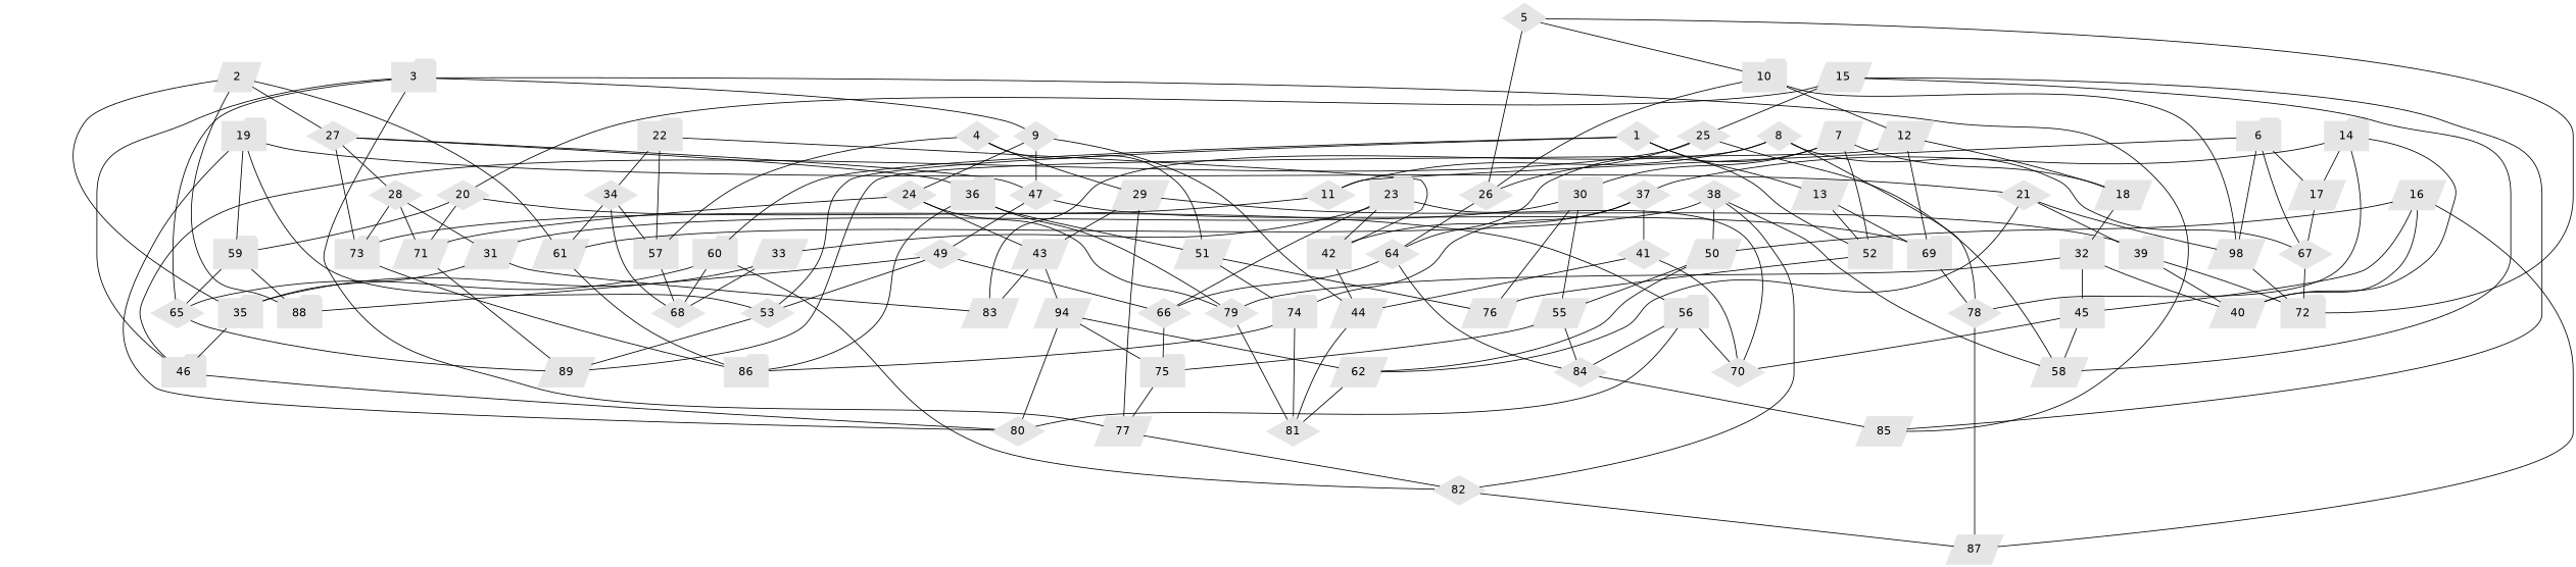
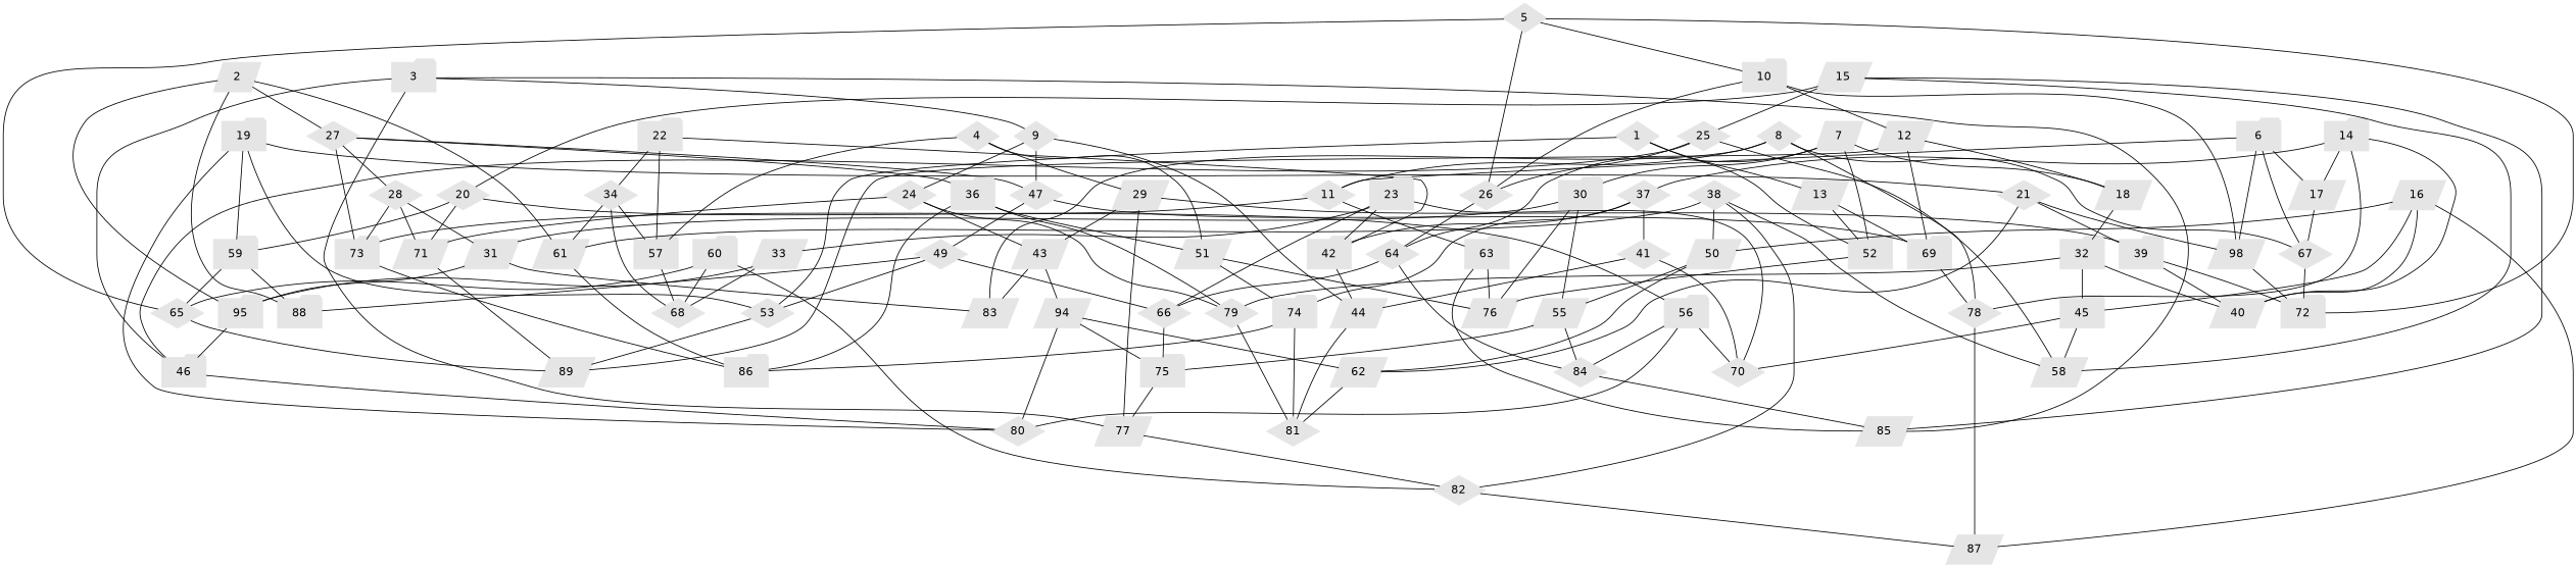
  graph {
    fontname="DejaVu Sans"
    node [color=gray90 fontname="DejaVu Sans" shape=diamond style=filled]
    edge [fontname="DejaVu Sans"]
    13 [shape=parallelogram]
    1
    52 [shape=folder]
    53
    60 [shape=folder]
    69 [shape=folder]
    76 [shape=parallelogram]
    89 [shape=parallelogram]
    65
    68
    82
    2 [shape=parallelogram]
    27
-   35 [shape=folder]
+   35 [shape=folder label=95]
    61 [shape=parallelogram]
    88 [shape=folder]
    47
    73 [shape=folder]
    28
    36 [shape=folder]
    46 [shape=folder]
    86 [shape=folder]
    3 [shape=folder]
    9
    77 [shape=parallelogram]
    85 [shape=parallelogram]
    24
    44 [shape=parallelogram]
    80
    29 [shape=parallelogram]
    4
    51 [shape=parallelogram]
    57 [shape=folder]
    39 [shape=folder]
    43 [shape=parallelogram]
    74 [shape=folder]
    83 [shape=parallelogram]
    10 [shape=folder]
    5
    26
    72 [shape=folder]
    n42 [label=98 shape=parallelogram]
    12 [shape=parallelogram]
    64
    6 [shape=folder]
    11
    17 [shape=parallelogram]
    67
+   63 [shape=folder]
    7 [shape=parallelogram]
    18 [shape=parallelogram]
    30 [shape=folder]
    32 [shape=folder]
    31 [shape=parallelogram]
    55 [shape=parallelogram]
    66
    84
    8
    78
    87 [shape=parallelogram]
    71 [shape=parallelogram]
    79
    81
    49
    14 [shape=folder]
    37
    40 [shape=parallelogram]
    42 [shape=folder]
    41
    15 [shape=parallelogram]
    20
    25
    58 [shape=parallelogram]
    59 [shape=folder]
    56 [shape=folder]
    16 [shape=parallelogram]
    45 [shape=folder]
    50 [shape=parallelogram]
    70
    62 [shape=parallelogram]
    22 [shape=folder]
    34
    19 [shape=folder]
    21
    23 [shape=folder]
    33 [shape=parallelogram]
    75 [shape=folder]
    n88 [label=94 shape=parallelogram]
    38
    13 -- 52
    13 -- 69
    1 -- 13
    1 -- 52
    1 -- 53
-   1 -- 60
    52 -- 76
    53 -- 89
    60 -- 65
    60 -- 68
    60 -- 82
    69 -- 78
    65 -- 89
    82 -- 87
    2 -- 27
    2 -- 35
    2 -- 61
    2 -- 88
    27 -- 47
    27 -- 73
    27 -- 28
    27 -- 36
    35 -- 46
    61 -- 86
    47 -- 69
    47 -- 49
    73 -- 86
    28 -- 73
    28 -- 31
    28 -- 71
    36 -- 86
    36 -- 51
    36 -- 79
    46 -- 80
    3 -- 46
    3 -- 9
    3 -- 77
    3 -- 85
    9 -- 47
    9 -- 24
    9 -- 44
    77 -- 82
    24 -- 43
    24 -- 71
    24 -- 79
    44 -- 81
    29 -- 77
    29 -- 39
    29 -- 43
    4 -- 29
    4 -- 51
    4 -- 57
    51 -- 76
    51 -- 74
    57 -- 68
    39 -- 72
    39 -- 40
    43 -- 83
    43 -- n88
    74 -- 86
    74 -- 81
    10 -- 26
    10 -- n42
    10 -- 12
-   3 -- 65
+   5 -- 65
    5 -- 10
    5 -- 26
    5 -- 72
    26 -- 64
    n42 -- 72
    12 -- 69
    12 -- 89
    12 -- 18
    64 -- 66
    64 -- 84
    6 -- n42
    6 -- 11
    6 -- 17
    6 -- 67
    11 -- 73
+   11 -- 63
    17 -- 67
    67 -- 72
+   63 -- 76
+   63 -- 85
    7 -- 52
    7 -- 64
    7 -- 18
    7 -- 30
    18 -- 32
    30 -- 76
    30 -- 31
    30 -- 55
    32 -- 79
    32 -- 40
    32 -- 45
    31 -- 35
    31 -- 83
    55 -- 84
    55 -- 75
    66 -- 75
    84 -- 85
    8 -- 83
    8 -- 11
    8 -- 67
    8 -- 78
    78 -- 87
    71 -- 89
    79 -- 81
    49 -- 53
    49 -- 88
    49 -- 66
    14 -- 17
    14 -- 78
    14 -- 37
    14 -- 40
    37 -- 74
    37 -- 42
    37 -- 41
    42 -- 44
    41 -- 44
    41 -- 70
    15 -- 85
    15 -- 20
    15 -- 25
    15 -- 58
    20 -- 71
    20 -- 59
    20 -- 56
    25 -- 46
    25 -- 26
    25 -- 58
    59 -- 65
    59 -- 88
    56 -- 80
    56 -- 84
    56 -- 70
    16 -- 87
    16 -- 40
    16 -- 45
    16 -- 50
    45 -- 58
    45 -- 70
    50 -- 55
    50 -- 62
    62 -- 81
    22 -- 57
    22 -- 42
    22 -- 34
    34 -- 68
    34 -- 61
    34 -- 57
    19 -- 53
    19 -- 80
    19 -- 59
    19 -- 21
    21 -- 39
    21 -- n42
    21 -- 62
    23 -- 66
    23 -- 42
    23 -- 70
    23 -- 33
    33 -- 68
    33 -- 35
    75 -- 77
    n88 -- 80
    n88 -- 62
    n88 -- 75
    38 -- 82
    38 -- 61
    38 -- 58
    38 -- 50
  }
